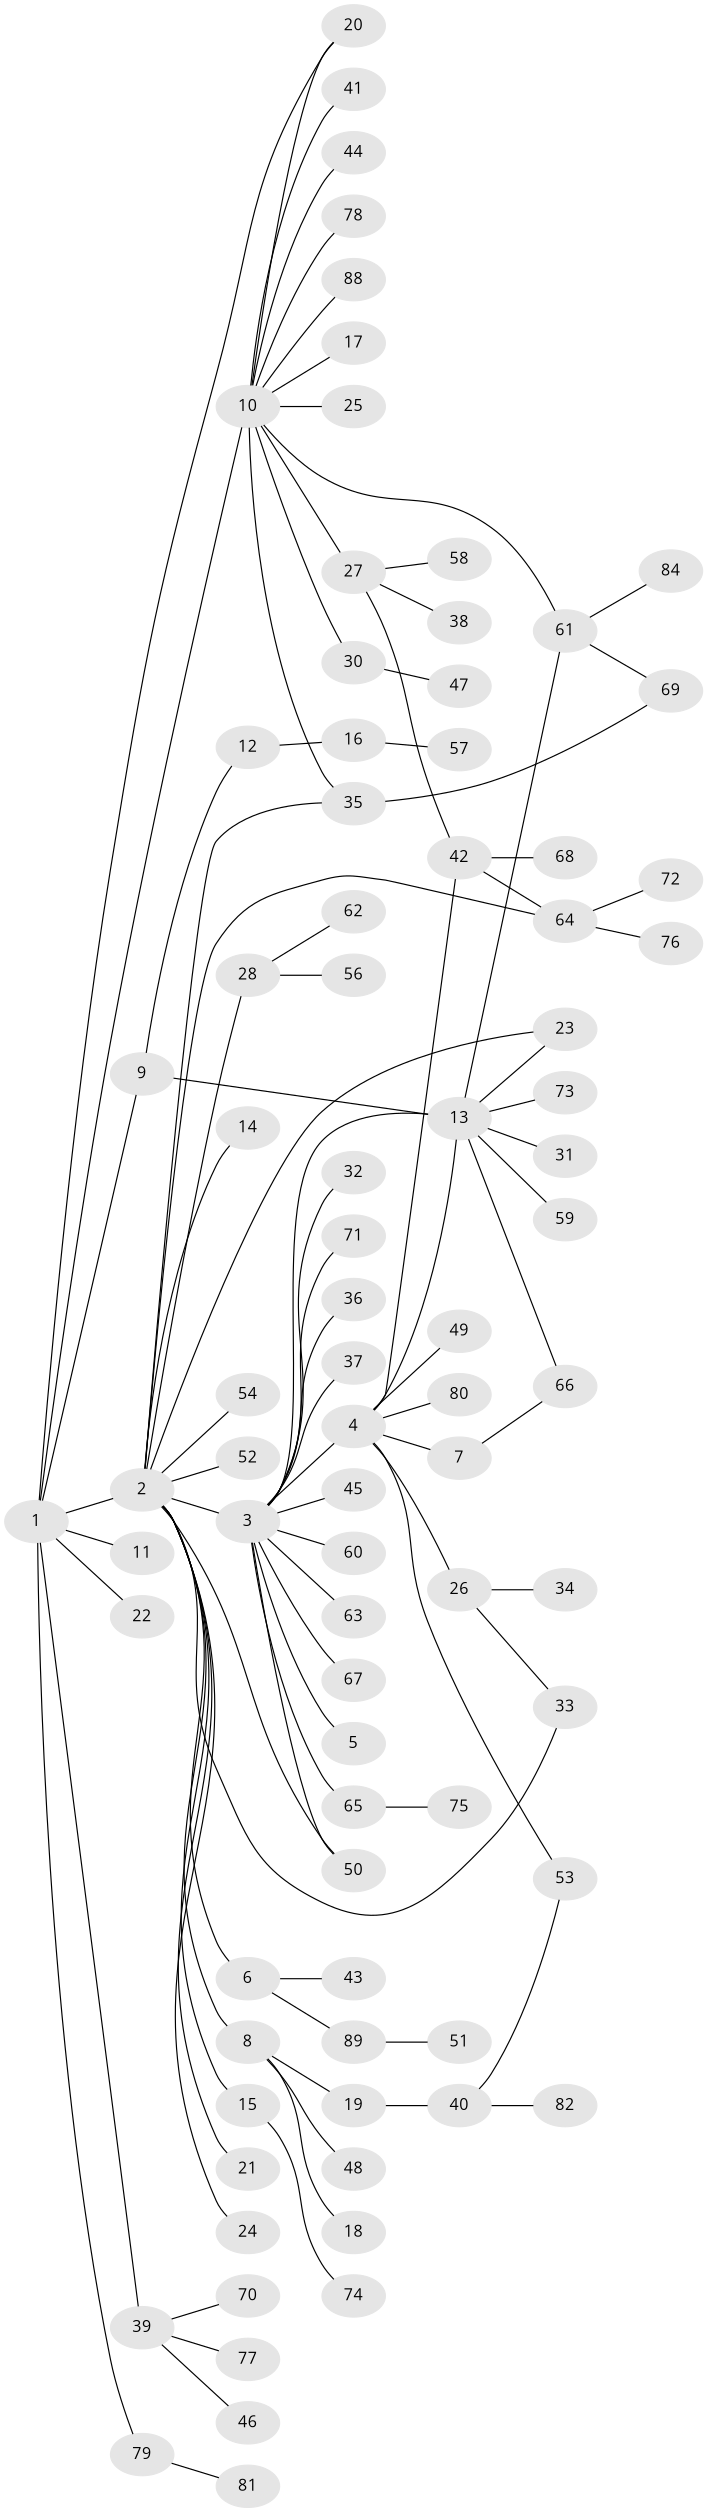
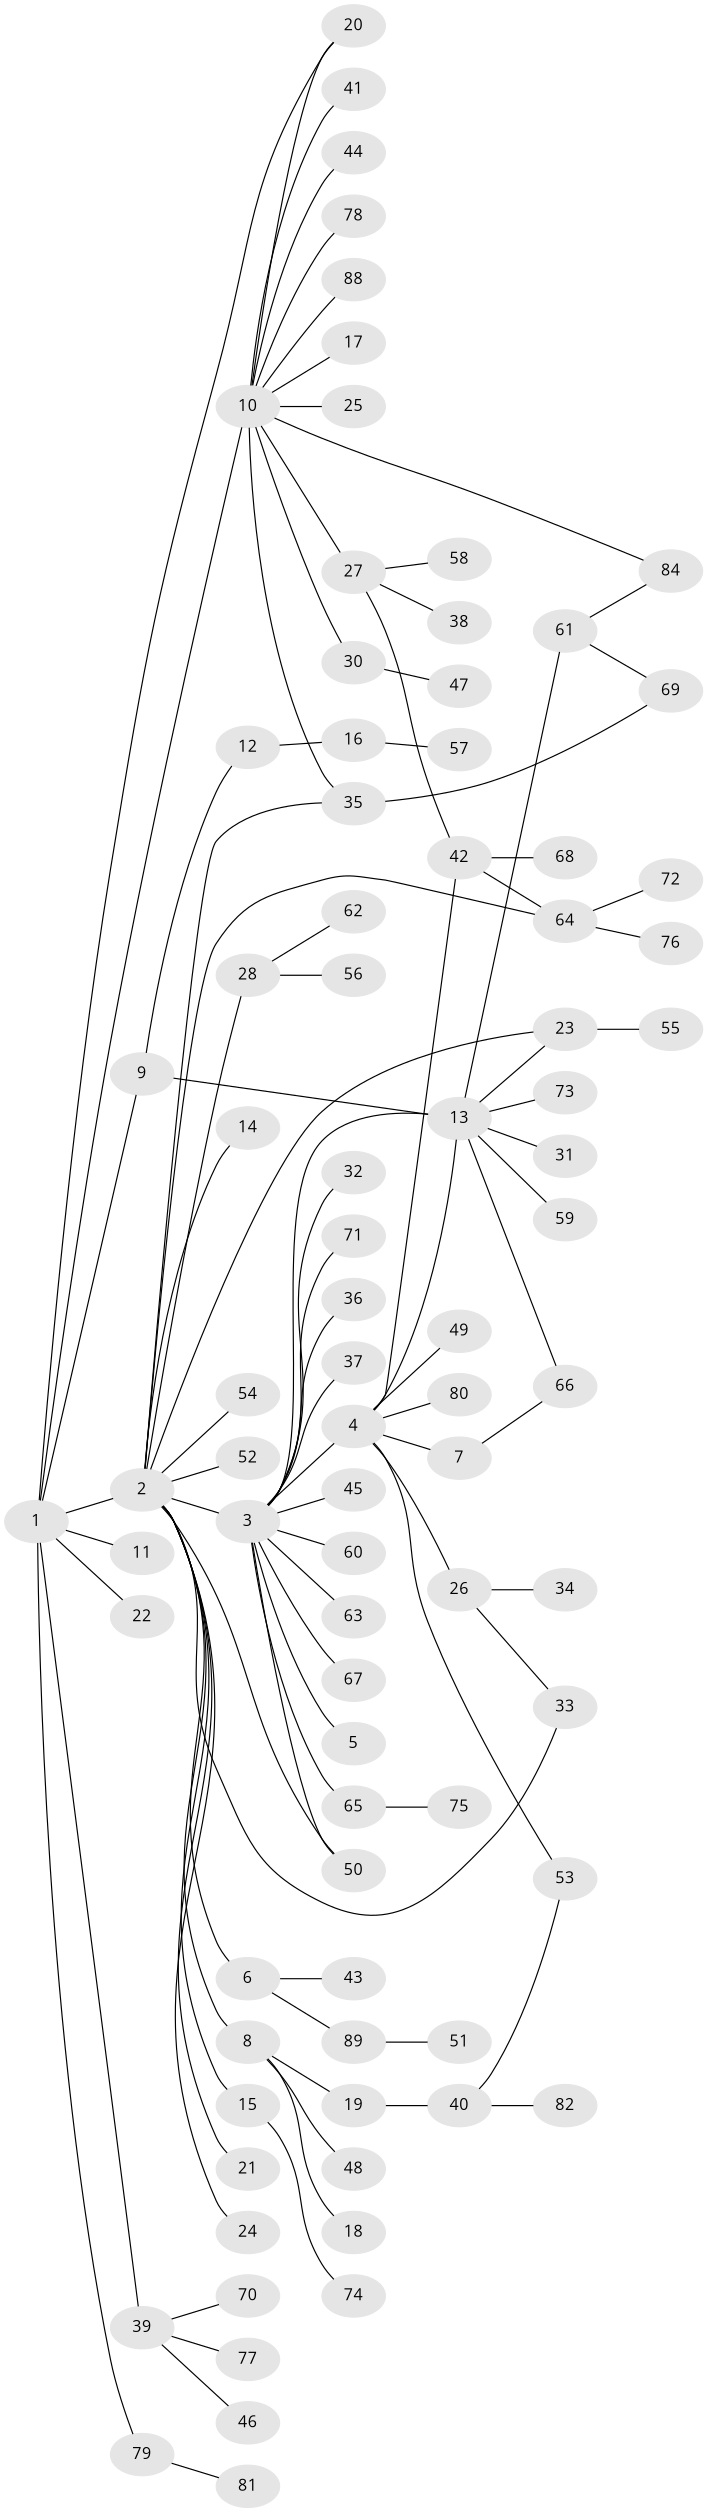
  graph {
    fontname="Open Sans"
    rankdir=LR
    node [color=gray90 fontname="Open Sans" style=filled]
    edge [fontname="Open Sans"]
    1
    2
    9
    10
    11
    20
    22
    39
    79
    3
    6
    8
    14
    15
    21
    23
    24
    28
    33
    35
    50
    52
    54
    64
    13
    12
    17
    25
    27
    30
    41
    44
    61
    78
    n35 [label=88]
    46
    70
    77
    81
    4
    5
    32
    36
    37
    45
    60
    63
    65
    67
    71
    n51 [label=89]
    43
    18
    19
    48
    74
+   55
    56
    62
    69
    72
    76
    7
    26
    42
    49
    53
    80
    66
    31
    59
    73
    75
    34
    68
    51
    40
    16
    38
    58
    47
    84
    57
    82
    1 -- 2
    1 -- 9
    1 -- 10
    1 -- 11
    1 -- 20
    1 -- 22
    1 -- 39
    1 -- 79
    2 -- 3
    2 -- 6
    2 -- 8
    2 -- 14
    2 -- 15
    2 -- 21
    2 -- 23
    2 -- 24
    2 -- 28
    2 -- 33
    2 -- 35
    2 -- 50
    2 -- 52
    2 -- 54
    2 -- 64
    9 -- 13
    9 -- 12
    10 -- 20
    10 -- 35
    10 -- 17
    10 -- 25
    10 -- 27
    10 -- 30
    10 -- 41
    10 -- 44
-   10 -- 61
+   10 -- 84
    10 -- 78
    10 -- n35
    39 -- 46
    39 -- 70
    39 -- 77
    79 -- 81
    3 -- 50
    3 -- 13
    3 -- 4
    3 -- 5
    3 -- 32
    3 -- 36
    3 -- 37
    3 -- 45
    3 -- 60
    3 -- 63
    3 -- 65
    3 -- 67
    3 -- 71
    6 -- n51
    6 -- 43
    8 -- 18
    8 -- 19
    8 -- 48
    15 -- 74
+   23 -- 55
    28 -- 56
    28 -- 62
    35 -- 69
    64 -- 72
    64 -- 76
    13 -- 23
    13 -- 61
    13 -- 66
    13 -- 31
    13 -- 59
    13 -- 73
    12 -- 16
    27 -- 42
    27 -- 38
    27 -- 58
    30 -- 47
    61 -- 69
    61 -- 84
    4 -- 13
    4 -- 7
    4 -- 26
    4 -- 42
    4 -- 49
    4 -- 53
    4 -- 80
    65 -- 75
    n51 -- 51
    19 -- 40
    7 -- 66
    26 -- 33
    26 -- 34
    42 -- 64
    42 -- 68
    40 -- 53
    40 -- 82
    16 -- 57
  }
